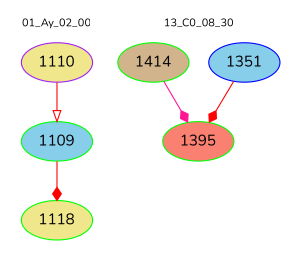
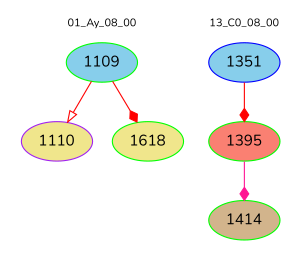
  digraph {
    fontname=Nunito
    node [color=green fillcolor=skyblue fontname=Nunito style=filled]
    edge [arrowhead=diamond color=red fontname=Nunito]
    n1 [label=1109]
    n2 [color=purple fillcolor=khaki label=1110]
-   n3 [fillcolor=khaki label=1118]
+   n3 [fillcolor=khaki label=1618]
    n4 [fillcolor=salmon label=1395]
    n5 [color=blue label=1351]
    n6 [fillcolor=tan label=1414]
    subgraph cluster_1 {
      color=white
      fontsize=10
-     label="01_Ay_02_00"
+     label="01_Ay_08_00"
      n1
      n2
      n3
    }
    subgraph cluster_2 {
      color=white
      fontsize=10
-     label="13_C0_08_30"
+     label="13_C0_08_00"
      n4
      n5
      n6
    }
-   n2 -> n1 [arrowhead=onormal]
+   n1 -> n2 [arrowhead=onormal]
    n1 -> n3
-   n6 -> n4 [color=deeppink]
+   n4 -> n6 [color=deeppink]
    n5 -> n4
  }
